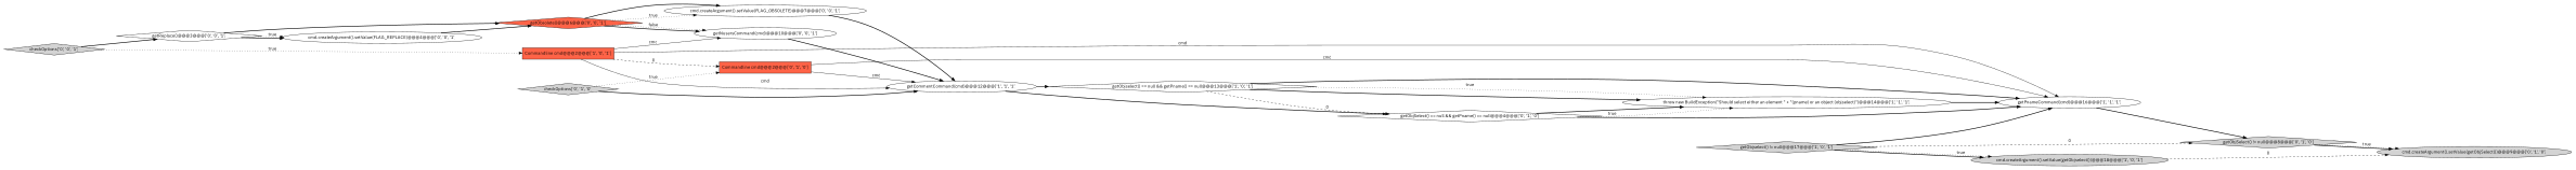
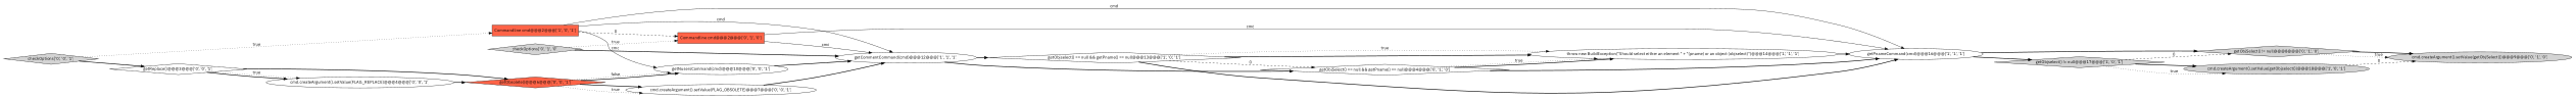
  digraph {
    fontname="IBM Plex Sans"
    rankdir=LR
    node [fillcolor=white fontname="IBM Plex Sans" shape=ellipse style=filled]
    edge [fontname="IBM Plex Sans" style=bold]
    n1 [fillcolor=tomato label="Commandline cmd@@@2@@@['0', '1', '0']" shape=box]
    n2 [label="getPnameCommand(cmd)@@@16@@@['1', '1', '1']"]
    n3 [label="getCommentCommand(cmd)@@@12@@@['1', '1', '1']"]
    n4 [fillcolor=lightgray label="getObjselect() != null@@@17@@@['1', '0', '1']" shape=diamond]
    n5 [fillcolor=lightgray label="getObjSelect() != null@@@8@@@['0', '1', '0']" shape=diamond]
    n6 [label="getObjSelect() == null && getPname() == null@@@4@@@['0', '1', '0']" shape=diamond]
    n7 [label="getObjselect() == null && getPname() == null@@@13@@@['1', '0', '1']" shape=diamond]
    n8 [fillcolor=lightgray label="cmd.createArgument().setValue(getObjselect())@@@18@@@['1', '0', '1']"]
    n9 [fillcolor=lightgray label="cmd.createArgument().setValue(getObjSelect())@@@9@@@['0', '1', '0']"]
    n10 [fillcolor=tomato label="Commandline cmd@@@2@@@['1', '0', '1']" shape=box]
    n11 [label="getNusersCommand(cmd)@@@10@@@['0', '0', '1']"]
    n12 [label="cmd.createArgument().setValue(FLAG_OBSOLETE)@@@7@@@['0', '0', '1']"]
    n13 [label="throw new BuildException(\"Should select either an element \" + \"(pname) or an object (objselect)\")@@@14@@@['1', '1', '1']"]
    n14 [label="getReplace()@@@3@@@['0', '0', '1']" shape=diamond]
    n15 [label="cmd.createArgument().setValue(FLAG_REPLACE)@@@4@@@['0', '0', '1']"]
    n16 [fillcolor=tomato label="getObsolete()@@@6@@@['0', '0', '1']" shape=diamond]
    n17 [fillcolor=lightgray label="checkOptions['0', '1', '0']" shape=diamond]
    n18 [fillcolor=lightgray label="checkOptions['0', '0', '1']" shape=diamond]
    n1 -> n2 [label=cmd style=solid]
    n1 -> n3 [label=cmd style=solid]
-   n4 -> n2
+   n2 -> n4
    n2 -> n5
    n3 -> n6
    n3 -> n7
    n4 -> n5 [label=0 style=dashed]
    n4 -> n8 [label=true style=dotted]
    n4 -> n8
    n5 -> n9 [label=true style=dotted]
    n5 -> n9
    n6 -> n2
    n6 -> n13
    n6 -> n13 [label=true style=dotted]
    n7 -> n2
    n7 -> n6 [label=0 style=dashed]
    n7 -> n13
    n7 -> n13 [label=true style=dotted]
    n8 -> n9 [label=0 style=dashed]
    n10 -> n1 [label=0 style=dashed]
    n10 -> n2 [label=cmd style=solid]
    n10 -> n3 [label=cmd style=solid]
    n10 -> n11 [label=cmd style=solid]
    n11 -> n3
    n12 -> n3
    n13 -> n2
    n14 -> n15 [label=true style=dotted]
    n14 -> n15
    n14 -> n16
    n15 -> n16
    n16 -> n11
    n16 -> n11 [label=false style=dotted]
    n16 -> n12
    n16 -> n12 [label=true style=dotted]
    n17 -> n1 [label=true style=dotted]
    n17 -> n3
    n18 -> n10 [label=true style=dotted]
    n18 -> n14
  }
